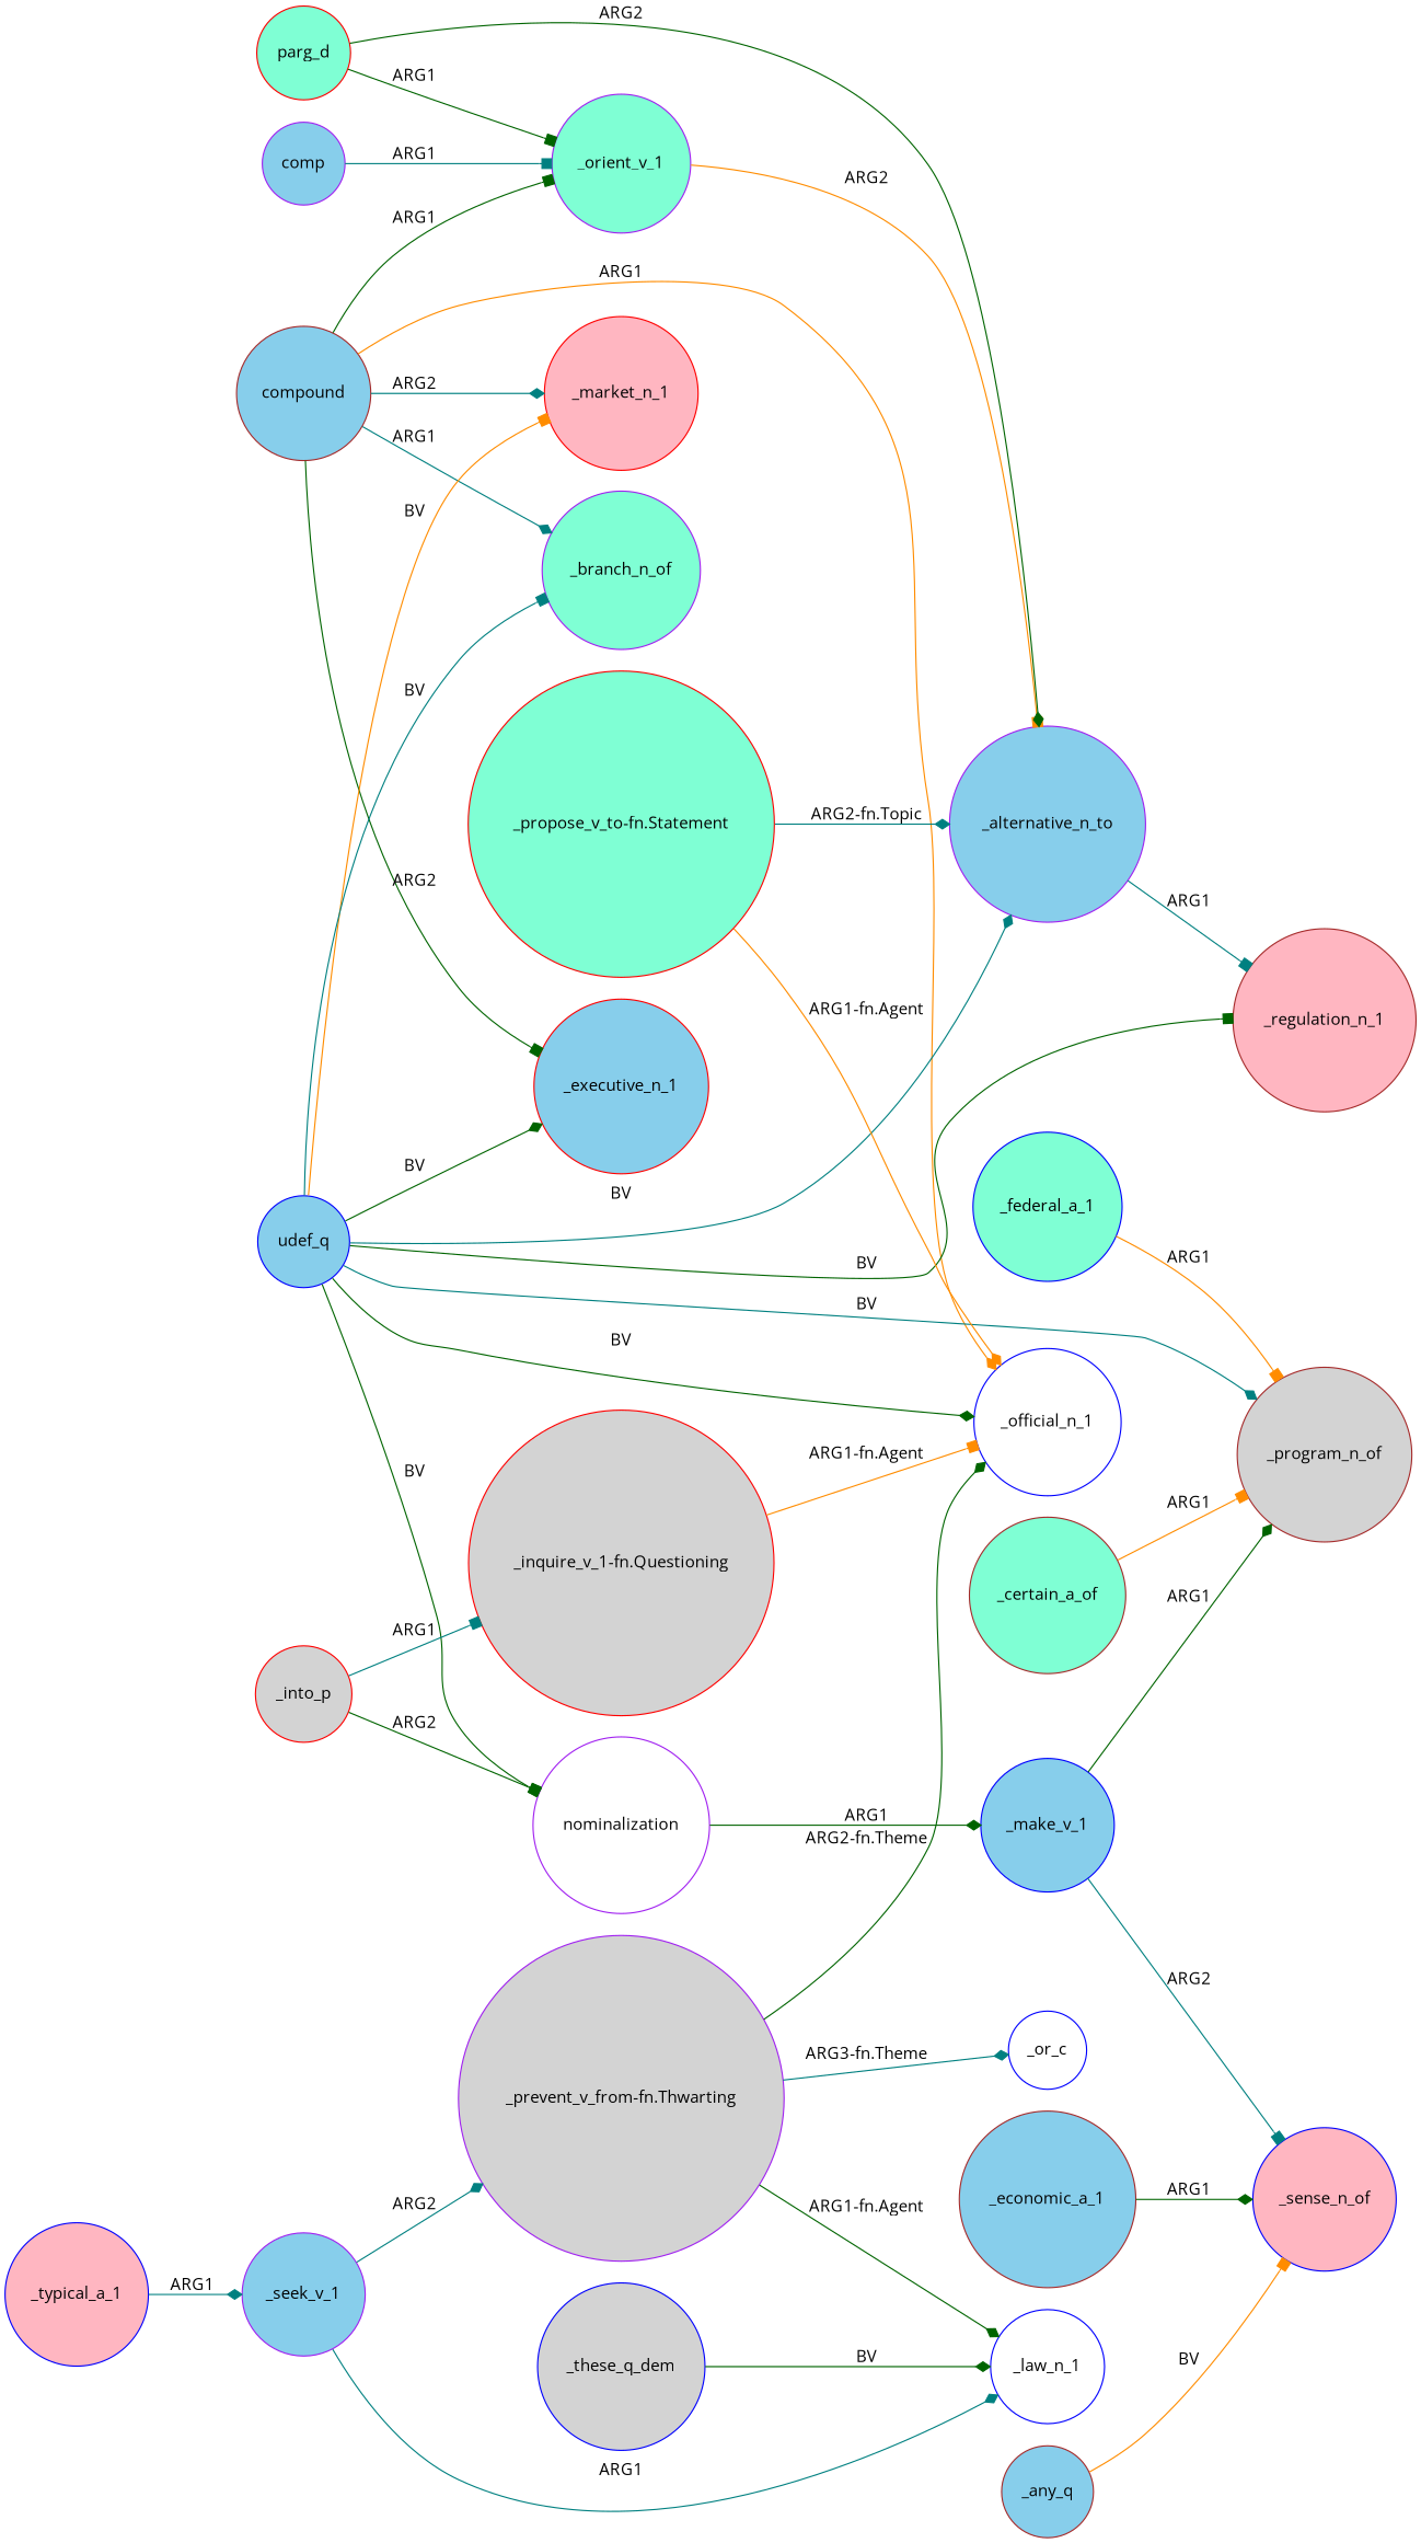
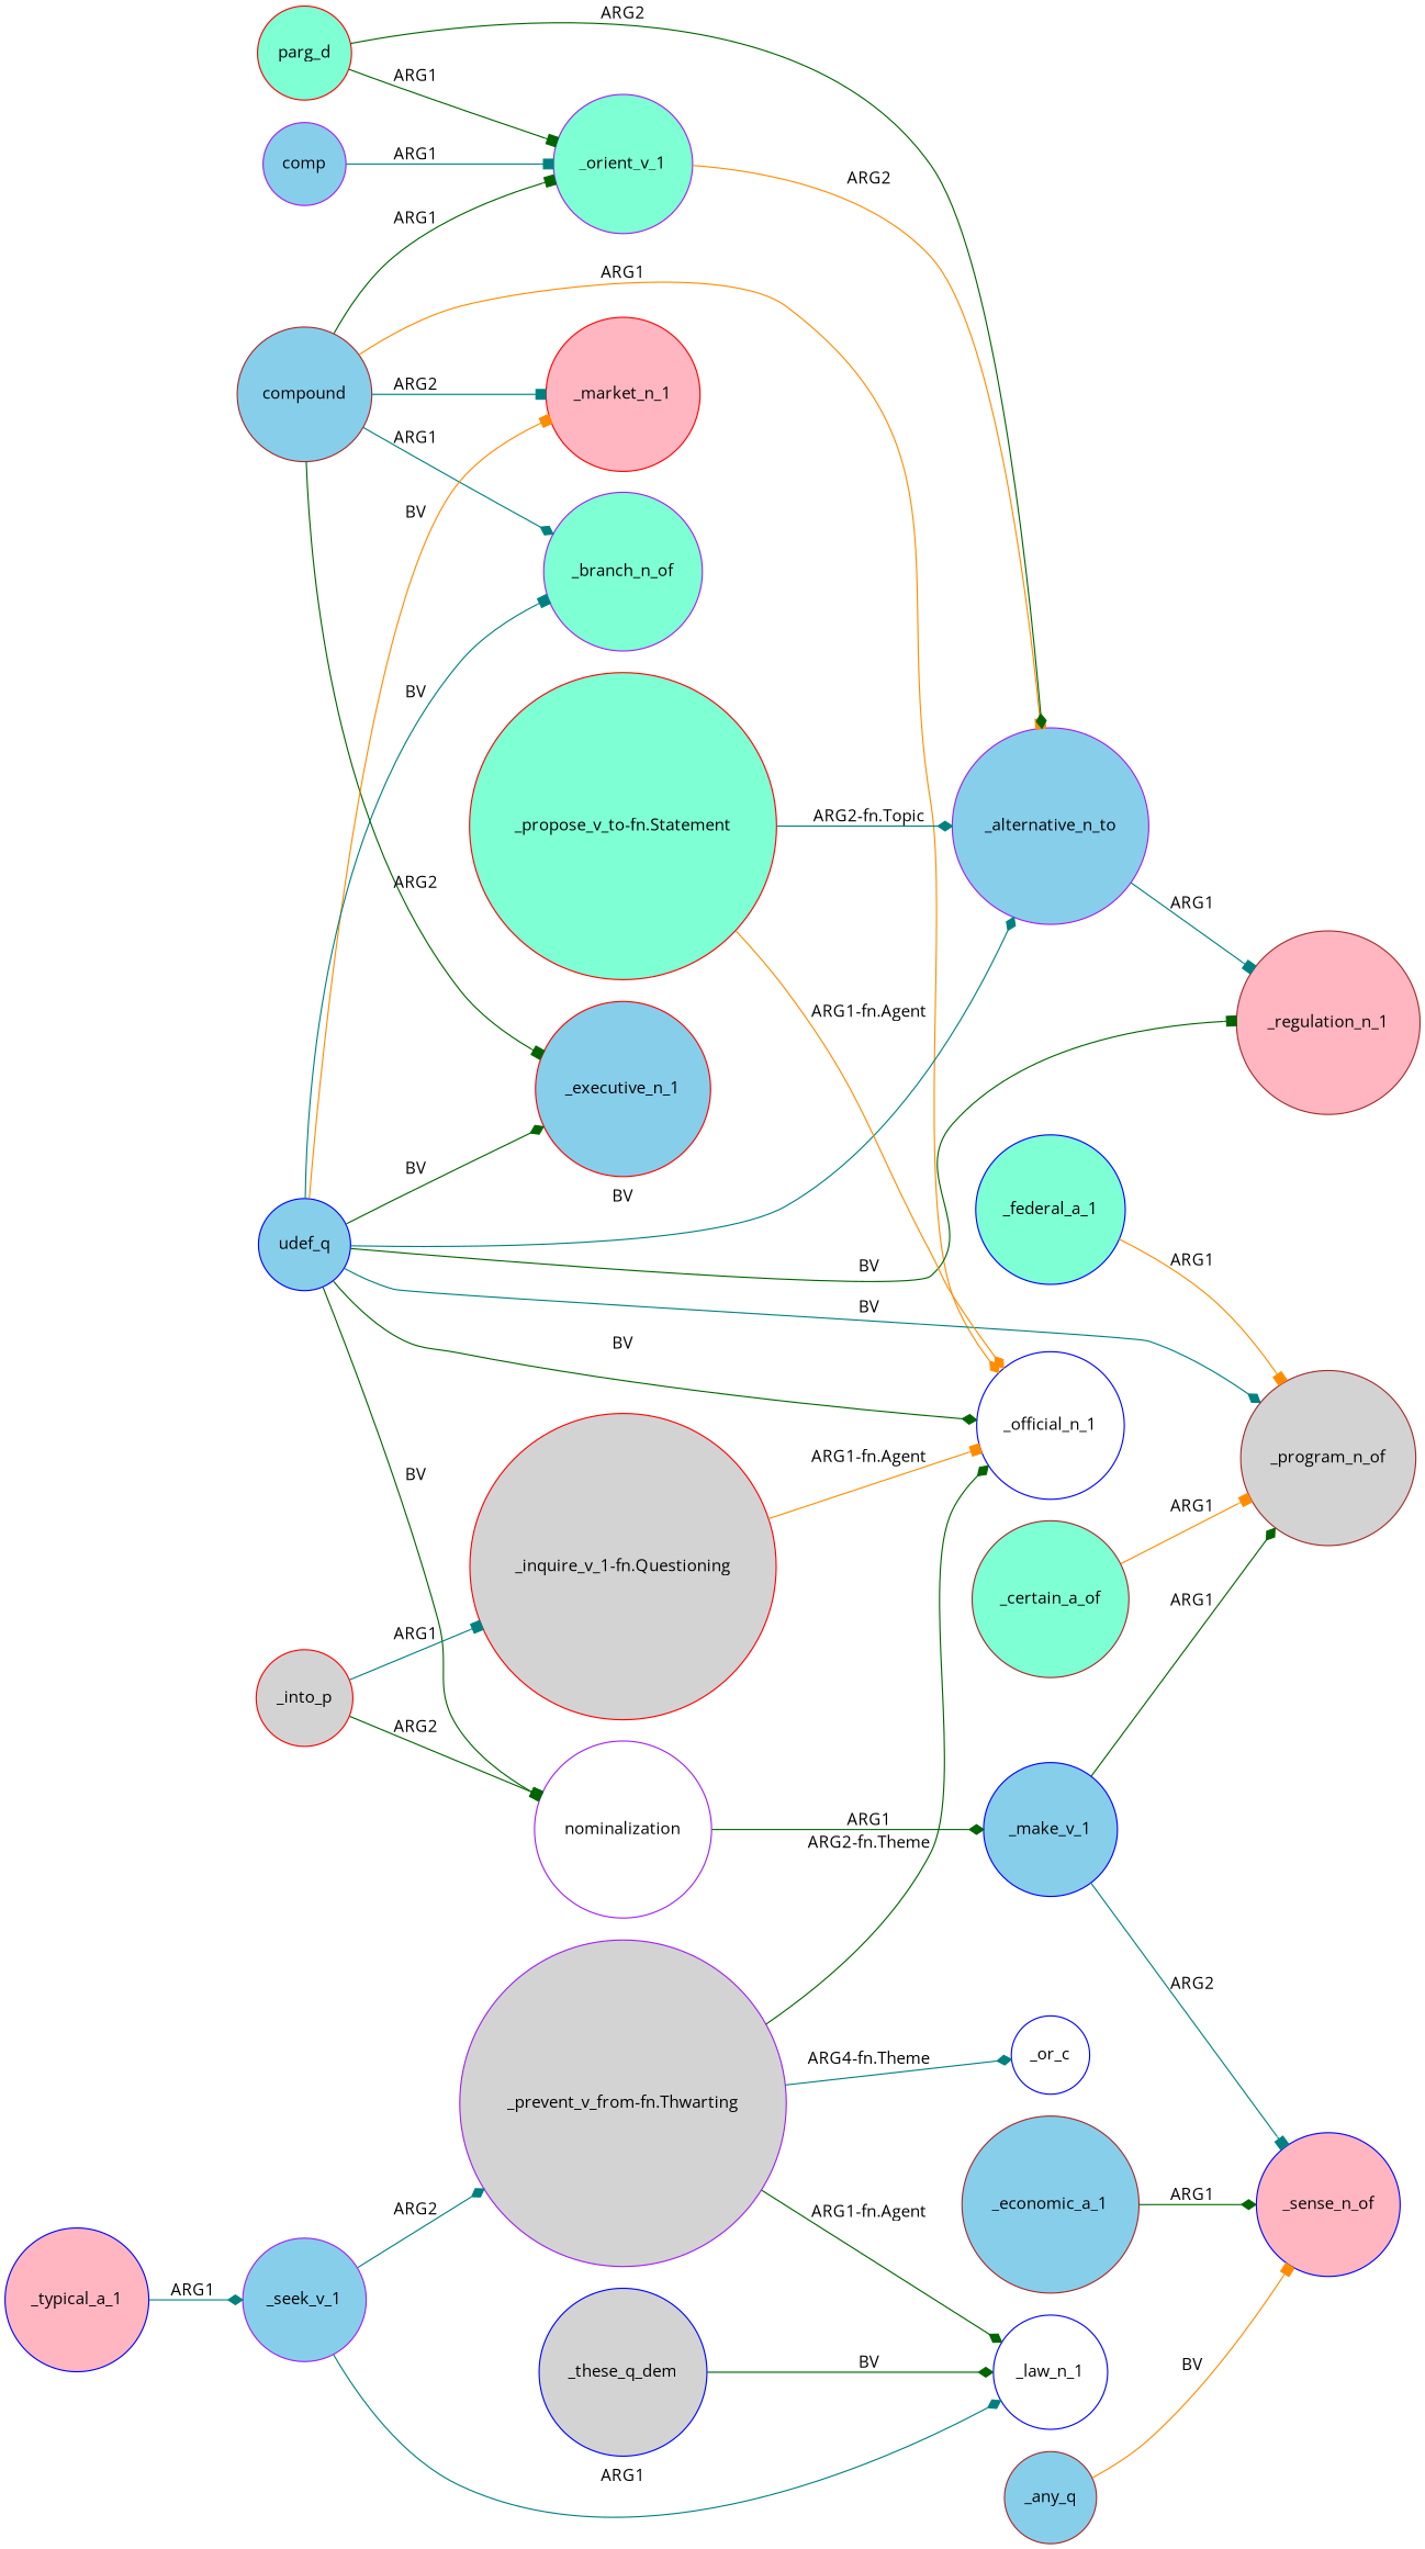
  digraph {
    fontname="Open Sans"
    rankdir=LR
    node [color=blue fillcolor=skyblue fontname="Open Sans" shape=circle style=filled]
    edge [arrowhead=diamond color=darkgreen fontname="Open Sans"]
    compound [color=brown]
    _market_n_1 [color=red fillcolor=lightpink]
    _branch_n_of [color=purple fillcolor=aquamarine]
    _official_n_1 [fillcolor=white]
    _executive_n_1 [color=red]
    _orient_v_1 [color=purple fillcolor=aquamarine]
    _alternative_n_to [color=purple]
    _economic_a_1 [color=brown]
    _sense_n_of [fillcolor=lightpink]
    udef_q
    nominalization [color=purple fillcolor=white]
    _regulation_n_1 [color=brown fillcolor=lightpink]
    _program_n_of [color=brown fillcolor=lightgrey]
    _make_v_1
    "_propose_v_to-fn.Statement" [color=red fillcolor=aquamarine]
    parg_d [color=red fillcolor=aquamarine]
    "_prevent_v_from-fn.Thwarting" [color=purple fillcolor=lightgrey]
    _law_n_1 [fillcolor=white]
    _or_c [fillcolor=white]
    _typical_a_1 [fillcolor=lightpink]
    _seek_v_1 [color=purple]
    _into_p [color=red fillcolor=lightgrey]
    "_inquire_v_1-fn.Questioning" [color=red fillcolor=lightgrey]
    _these_q_dem [fillcolor=lightgrey]
    _any_q [color=brown]
    _federal_a_1 [fillcolor=aquamarine]
    _certain_a_of [color=brown fillcolor=aquamarine]
    comp [color=purple]
-   compound -> _market_n_1 [color=teal label=ARG2]
+   compound -> _market_n_1 [arrowhead=box color=teal label=ARG2]
    compound -> _branch_n_of [color=teal label=ARG1]
    compound -> _official_n_1 [color=darkorange label=ARG1]
    compound -> _executive_n_1 [arrowhead=box label=ARG2]
    compound -> _orient_v_1 [arrowhead=box label=ARG1]
    _orient_v_1 -> _alternative_n_to [arrowhead=box color=darkorange label=ARG2]
    _alternative_n_to -> _regulation_n_1 [arrowhead=box color=teal label=ARG1]
    _economic_a_1 -> _sense_n_of [label=ARG1]
    udef_q -> _market_n_1 [arrowhead=box color=darkorange label=BV]
    udef_q -> _branch_n_of [arrowhead=box color=teal label=BV]
    udef_q -> _official_n_1 [label=BV]
    udef_q -> _executive_n_1 [label=BV]
    udef_q -> _alternative_n_to [color=teal label=BV]
    udef_q -> nominalization [arrowhead=box label=BV]
    udef_q -> _regulation_n_1 [arrowhead=box label=BV]
    udef_q -> _program_n_of [color=teal label=BV]
    nominalization -> _make_v_1 [label=ARG1]
    _make_v_1 -> _sense_n_of [arrowhead=box color=teal label=ARG2]
    _make_v_1 -> _program_n_of [label=ARG1]
    "_propose_v_to-fn.Statement" -> _official_n_1 [color=darkorange label="ARG1-fn.Agent"]
    "_propose_v_to-fn.Statement" -> _alternative_n_to [color=teal label="ARG2-fn.Topic"]
    parg_d -> _orient_v_1 [arrowhead=box label=ARG1]
    parg_d -> _alternative_n_to [label=ARG2]
    "_prevent_v_from-fn.Thwarting" -> _official_n_1 [label="ARG2-fn.Theme"]
    "_prevent_v_from-fn.Thwarting" -> _law_n_1 [label="ARG1-fn.Agent"]
-   "_prevent_v_from-fn.Thwarting" -> _or_c [color=teal label="ARG3-fn.Theme"]
+   "_prevent_v_from-fn.Thwarting" -> _or_c [color=teal label="ARG4-fn.Theme"]
    _typical_a_1 -> _seek_v_1 [color=teal label=ARG1]
    _seek_v_1 -> "_prevent_v_from-fn.Thwarting" [color=teal label=ARG2]
    _seek_v_1 -> _law_n_1 [color=teal label=ARG1]
    _into_p -> nominalization [arrowhead=box label=ARG2]
    _into_p -> "_inquire_v_1-fn.Questioning" [arrowhead=box color=teal label=ARG1]
    "_inquire_v_1-fn.Questioning" -> _official_n_1 [arrowhead=box color=darkorange label="ARG1-fn.Agent"]
    _these_q_dem -> _law_n_1 [label=BV]
    _any_q -> _sense_n_of [arrowhead=box color=darkorange label=BV]
    _federal_a_1 -> _program_n_of [arrowhead=box color=darkorange label=ARG1]
    _certain_a_of -> _program_n_of [arrowhead=box color=darkorange label=ARG1]
    comp -> _orient_v_1 [arrowhead=box color=teal label=ARG1]
  }
